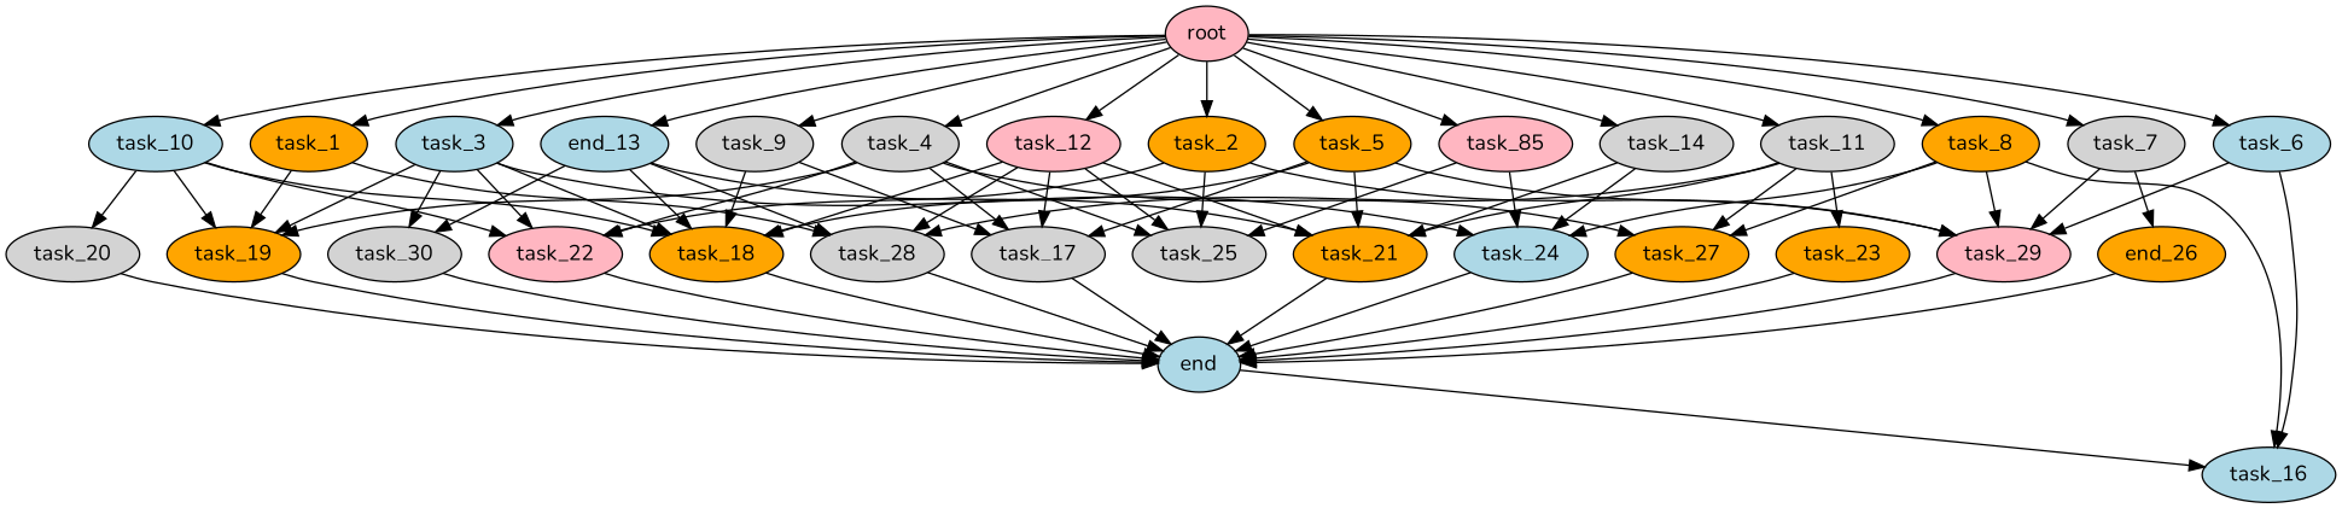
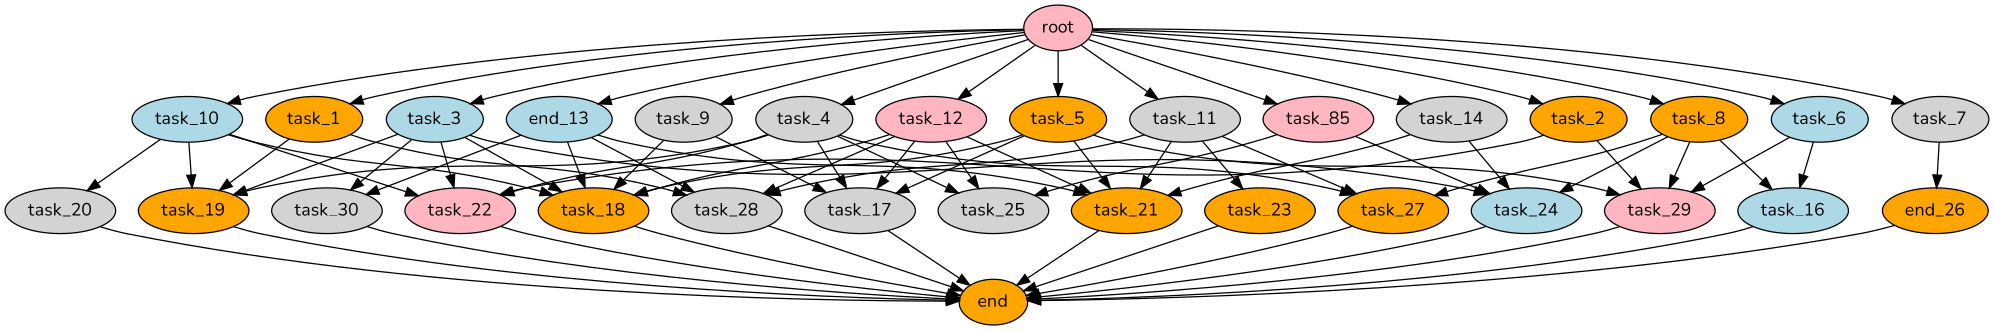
  digraph {
    fontname=Nunito
    node [fillcolor=orange fontname=Nunito style=filled]
    edge [fontname=Nunito]
    root [fillcolor=lightpink]
    task_1
    task_2
    task_3 [fillcolor=lightblue]
    task_4 [fillcolor=lightgrey]
    task_5
    task_6 [fillcolor=lightblue]
    task_7 [fillcolor=lightgrey]
    task_8
    task_9 [fillcolor=lightgrey]
    task_10 [fillcolor=lightblue]
    task_11 [fillcolor=lightgrey]
    task_12 [fillcolor=lightpink]
    n14 [fillcolor=lightblue label=end_13]
    task_14 [fillcolor=lightgrey]
    n16 [fillcolor=lightpink label=task_85]
    task_19
    task_28 [fillcolor=lightgrey]
    task_22 [fillcolor=lightpink]
    task_25 [fillcolor=lightgrey]
    task_29 [fillcolor=lightpink]
    task_18
    task_24 [fillcolor=lightblue]
    task_30 [fillcolor=lightgrey]
    task_17 [fillcolor=lightgrey]
    task_27
    task_21
    task_16 [fillcolor=lightblue]
    n29 [label=end_26]
    task_20 [fillcolor=lightgrey]
    task_23
-   end [fillcolor=lightblue]
+   end
    root -> task_1
    root -> task_2
    root -> task_3
    root -> task_4
    root -> task_5
    root -> task_6
    root -> task_7
    root -> task_8
    root -> task_9
    root -> task_10
    root -> task_11
    root -> task_12
    root -> n14
    root -> task_14
    root -> n16
    task_1 -> task_19
    task_1 -> task_28
    task_2 -> task_22
-   task_2 -> task_25
    task_2 -> task_29
    task_3 -> task_19
    task_3 -> task_22
    task_3 -> task_18
    task_3 -> task_24
    task_3 -> task_30
    task_4 -> task_19
    task_4 -> task_22
    task_4 -> task_25
    task_4 -> task_17
    task_4 -> task_27
    task_5 -> task_29
    task_5 -> task_18
    task_5 -> task_17
    task_5 -> task_21
    task_6 -> task_29
    task_6 -> task_16
-   task_7 -> task_29
    task_7 -> n29
    task_8 -> task_29
    task_8 -> task_24
    task_8 -> task_27
    task_8 -> task_16
    task_9 -> task_18
    task_9 -> task_17
    task_10 -> task_19
    task_10 -> task_22
    task_10 -> task_18
    task_10 -> task_20
    task_11 -> task_28
    task_11 -> task_27
    task_11 -> task_21
    task_11 -> task_23
    task_12 -> task_28
    task_12 -> task_25
    task_12 -> task_18
    task_12 -> task_17
    task_12 -> task_21
    n14 -> task_28
    n14 -> task_18
    n14 -> task_30
    n14 -> task_21
    task_14 -> task_24
    task_14 -> task_21
    n16 -> task_25
    n16 -> task_24
    task_19 -> end
    task_28 -> end
    task_22 -> end
    task_29 -> end
    task_18 -> end
    task_24 -> end
    task_30 -> end
    task_17 -> end
    task_27 -> end
    task_21 -> end
-   end -> task_16
+   task_16 -> end
    n29 -> end
    task_20 -> end
    task_23 -> end
  }
